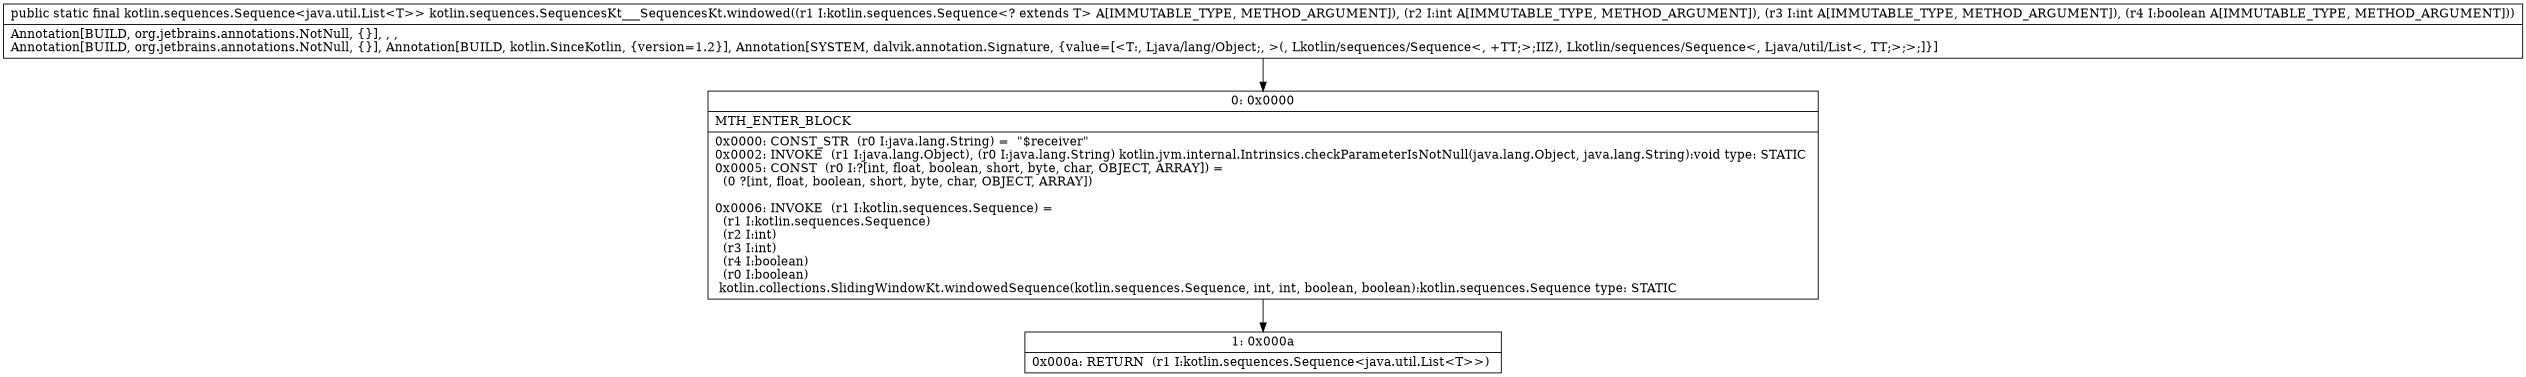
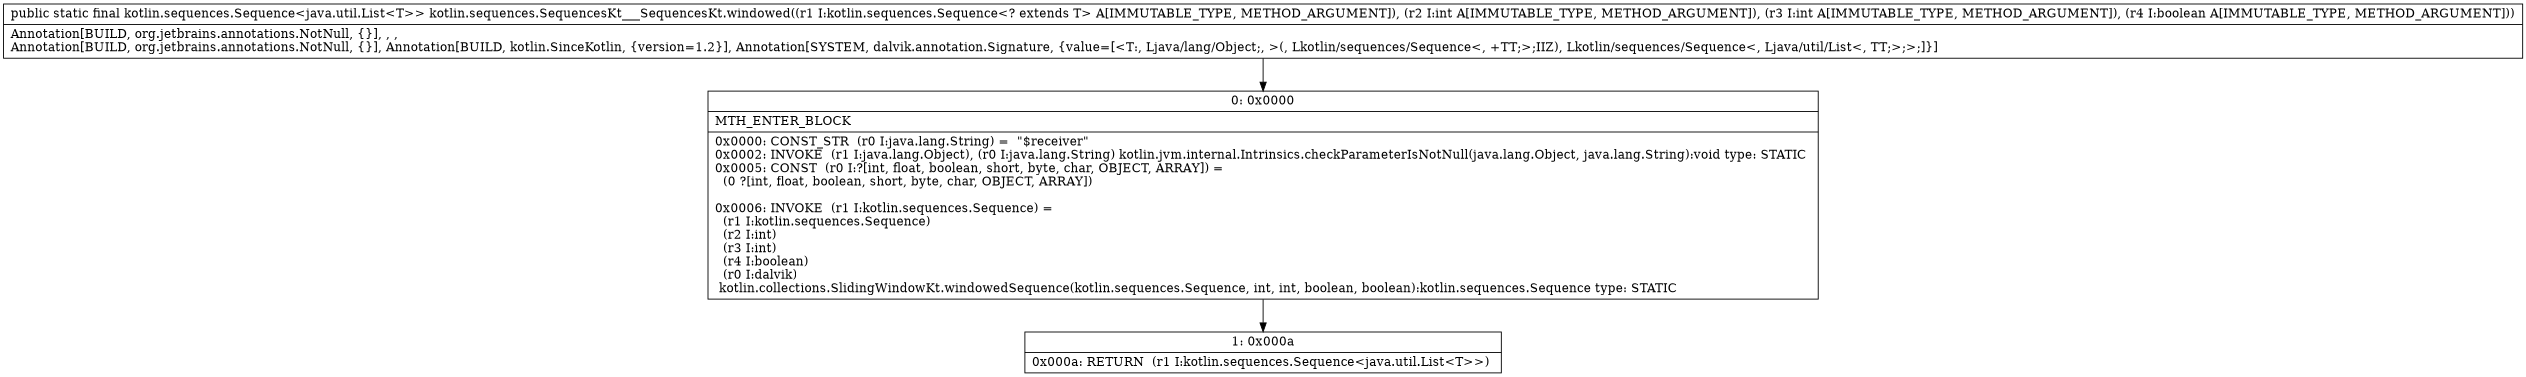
  digraph {
    node [shape=record]
-   n1 [label="{0\:\ 0x0000|MTH_ENTER_BLOCK\l|0x0000: CONST_STR  (r0 I:java.lang.String) =  \"$receiver\" \l0x0002: INVOKE  (r1 I:java.lang.Object), (r0 I:java.lang.String) kotlin.jvm.internal.Intrinsics.checkParameterIsNotNull(java.lang.Object, java.lang.String):void type: STATIC \l0x0005: CONST  (r0 I:?[int, float, boolean, short, byte, char, OBJECT, ARRAY]) = \l  (0 ?[int, float, boolean, short, byte, char, OBJECT, ARRAY])\l \l0x0006: INVOKE  (r1 I:kotlin.sequences.Sequence) = \l  (r1 I:kotlin.sequences.Sequence)\l  (r2 I:int)\l  (r3 I:int)\l  (r4 I:boolean)\l  (r0 I:boolean)\l kotlin.collections.SlidingWindowKt.windowedSequence(kotlin.sequences.Sequence, int, int, boolean, boolean):kotlin.sequences.Sequence type: STATIC \l}"]
+   n1 [label="{0\:\ 0x0000|MTH_ENTER_BLOCK\l|0x0000: CONST_STR  (r0 I:java.lang.String) =  \"$receiver\" \l0x0002: INVOKE  (r1 I:java.lang.Object), (r0 I:java.lang.String) kotlin.jvm.internal.Intrinsics.checkParameterIsNotNull(java.lang.Object, java.lang.String):void type: STATIC \l0x0005: CONST  (r0 I:?[int, float, boolean, short, byte, char, OBJECT, ARRAY]) = \l  (0 ?[int, float, boolean, short, byte, char, OBJECT, ARRAY])\l \l0x0006: INVOKE  (r1 I:kotlin.sequences.Sequence) = \l  (r1 I:kotlin.sequences.Sequence)\l  (r2 I:int)\l  (r3 I:int)\l  (r4 I:boolean)\l  (r0 I:dalvik)\l kotlin.collections.SlidingWindowKt.windowedSequence(kotlin.sequences.Sequence, int, int, boolean, boolean):kotlin.sequences.Sequence type: STATIC \l}"]
    n2 [label="{1\:\ 0x000a|0x000a: RETURN  (r1 I:kotlin.sequences.Sequence\<java.util.List\<T\>\>) \l}"]
    n3 [label="{public static final kotlin.sequences.Sequence\<java.util.List\<T\>\> kotlin.sequences.SequencesKt___SequencesKt.windowed((r1 I:kotlin.sequences.Sequence\<? extends T\> A[IMMUTABLE_TYPE, METHOD_ARGUMENT]), (r2 I:int A[IMMUTABLE_TYPE, METHOD_ARGUMENT]), (r3 I:int A[IMMUTABLE_TYPE, METHOD_ARGUMENT]), (r4 I:boolean A[IMMUTABLE_TYPE, METHOD_ARGUMENT]))  | Annotation[BUILD, org.jetbrains.annotations.NotNull, \{\}], , , \lAnnotation[BUILD, org.jetbrains.annotations.NotNull, \{\}], Annotation[BUILD, kotlin.SinceKotlin, \{version=1.2\}], Annotation[SYSTEM, dalvik.annotation.Signature, \{value=[\<T:, Ljava\/lang\/Object;, \>(, Lkotlin\/sequences\/Sequence\<, +TT;\>;IIZ), Lkotlin\/sequences\/Sequence\<, Ljava\/util\/List\<, TT;\>;\>;]\}]\l}"]
    n1 -> n2
    n3 -> n1
  }
